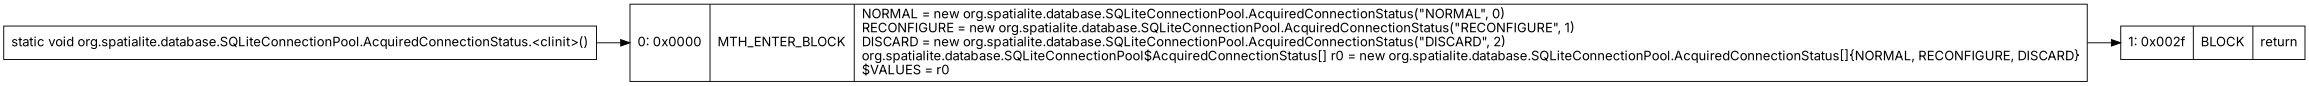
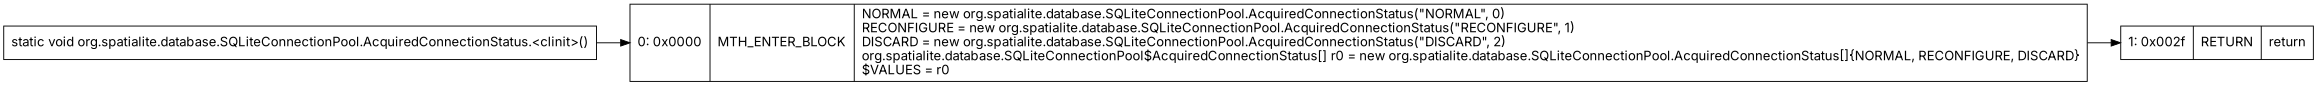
  digraph {
    rankdir=LR
    fontname=Inter
    node [shape=record fontname=Inter]
    edge [fontname=Inter]
    n1 [label="{0\:\ 0x0000|MTH_ENTER_BLOCK\l|NORMAL = new org.spatialite.database.SQLiteConnectionPool.AcquiredConnectionStatus(\"NORMAL\", 0)\lRECONFIGURE = new org.spatialite.database.SQLiteConnectionPool.AcquiredConnectionStatus(\"RECONFIGURE\", 1)\lDISCARD = new org.spatialite.database.SQLiteConnectionPool.AcquiredConnectionStatus(\"DISCARD\", 2)\lorg.spatialite.database.SQLiteConnectionPool$AcquiredConnectionStatus[] r0 = new org.spatialite.database.SQLiteConnectionPool.AcquiredConnectionStatus[]\{NORMAL, RECONFIGURE, DISCARD\}\l$VALUES = r0\l}"]
-   n2 [label="{1\:\ 0x002f|BLOCK\l|return\l}"]
+   n2 [label="{1\:\ 0x002f|RETURN\l|return\l}"]
    n3 [label="{static void org.spatialite.database.SQLiteConnectionPool.AcquiredConnectionStatus.\<clinit\>() }"]
    n1 -> n2
    n3 -> n1
  }
